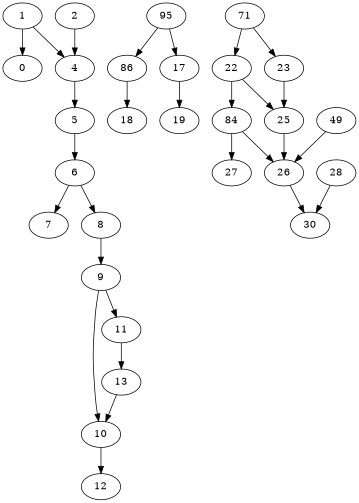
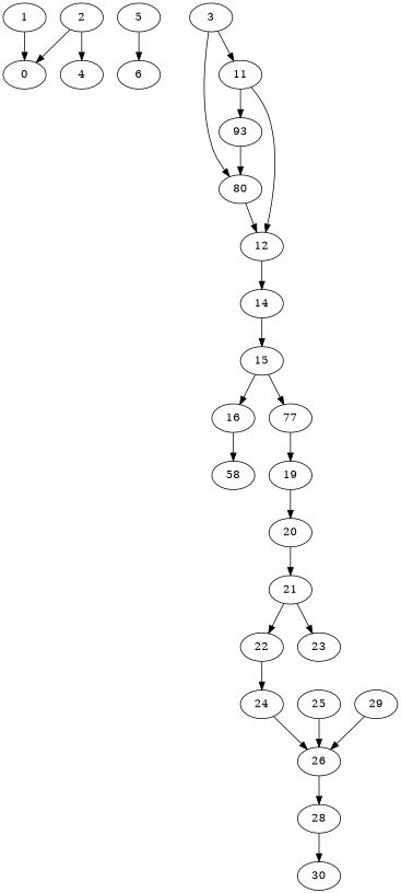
  digraph {
    node [alpha=0.16]
    1 [alpha=0.05 expect_size=42139648]
    n2 [alpha=0.09 expect_size=14105600 label=0]
    4 [alpha=0.02 expect_size=45764608]
    5 [alpha=0.10 expect_size=26590208]
    6 [alpha=0.08 expect_size=25876480]
    2 [alpha=0.07 expect_size=43612160]
-   7 [alpha=0.15 expect_size=50356224]
-   8 [alpha=0.17 expect_size=12326912]
-   9 [alpha=0.15 expect_size=23947264]
-   10 [alpha=0.08 expect_size=6706176]
+   9 [alpha=0.15 expect_size=23947264 label=3]
+   10 [alpha=0.08 expect_size=6706176 label=80]
    11 [alpha=0.01 expect_size=44250112]
    12 [alpha=0.20 expect_size=8406016]
-   13 [alpha=0.08 expect_size=25409536]
-   15 [alpha=0.13 expect_size=51435520 label=95]
-   16 [alpha=0.18 expect_size=28782592 label=86]
-   17 [alpha=0.11 expect_size=48595968]
-   18 [expect_size=35775488]
+   13 [alpha=0.08 expect_size=25409536 label=93]
+   14 [alpha=0.10 expect_size=46573568]
+   15 [alpha=0.13 expect_size=51435520]
+   16 [alpha=0.18 expect_size=28782592]
+   17 [alpha=0.11 expect_size=48595968 label=77]
+   18 [expect_size=35775488 label=58]
    19 [alpha=0.10 expect_size=28079104]
-   21 [alpha=0.18 expect_size=35548160 label=71]
+   20 [expect_size=16581632]
+   21 [alpha=0.18 expect_size=35548160]
    22 [expect_size=37496832]
    23 [alpha=0.18 expect_size=36781056]
-   24 [alpha=0.17 expect_size=8754176 label=84]
+   24 [alpha=0.17 expect_size=8754176]
    25 [alpha=0.05 expect_size=33232896]
    26 [alpha=0.02 expect_size=17208320]
-   27 [alpha=0.17 expect_size=12761088]
    28 [expect_size=37893120]
    30 [alpha=0.11 expect_size=50992128]
-   29 [alpha=0.03 expect_size=27510784 label=49]
+   29 [alpha=0.03 expect_size=27510784]
    1 -> n2
-   1 -> 4
-   4 -> 5
    5 -> 6
-   6 -> 7
-   6 -> 8
+   2 -> n2
    2 -> 4
-   8 -> 9
    9 -> 10
    9 -> 11
    10 -> 12
+   11 -> 12
    11 -> 13
+   12 -> 14
    13 -> 10
+   14 -> 15
    15 -> 16
    15 -> 17
    16 -> 18
    17 -> 19
+   19 -> 20
+   20 -> 21
    21 -> 22
    21 -> 23
    22 -> 24
-   22 -> 25
-   23 -> 25
    24 -> 26
-   24 -> 27
    25 -> 26
-   26 -> 30
+   26 -> 28
    28 -> 30
    29 -> 26
  }
